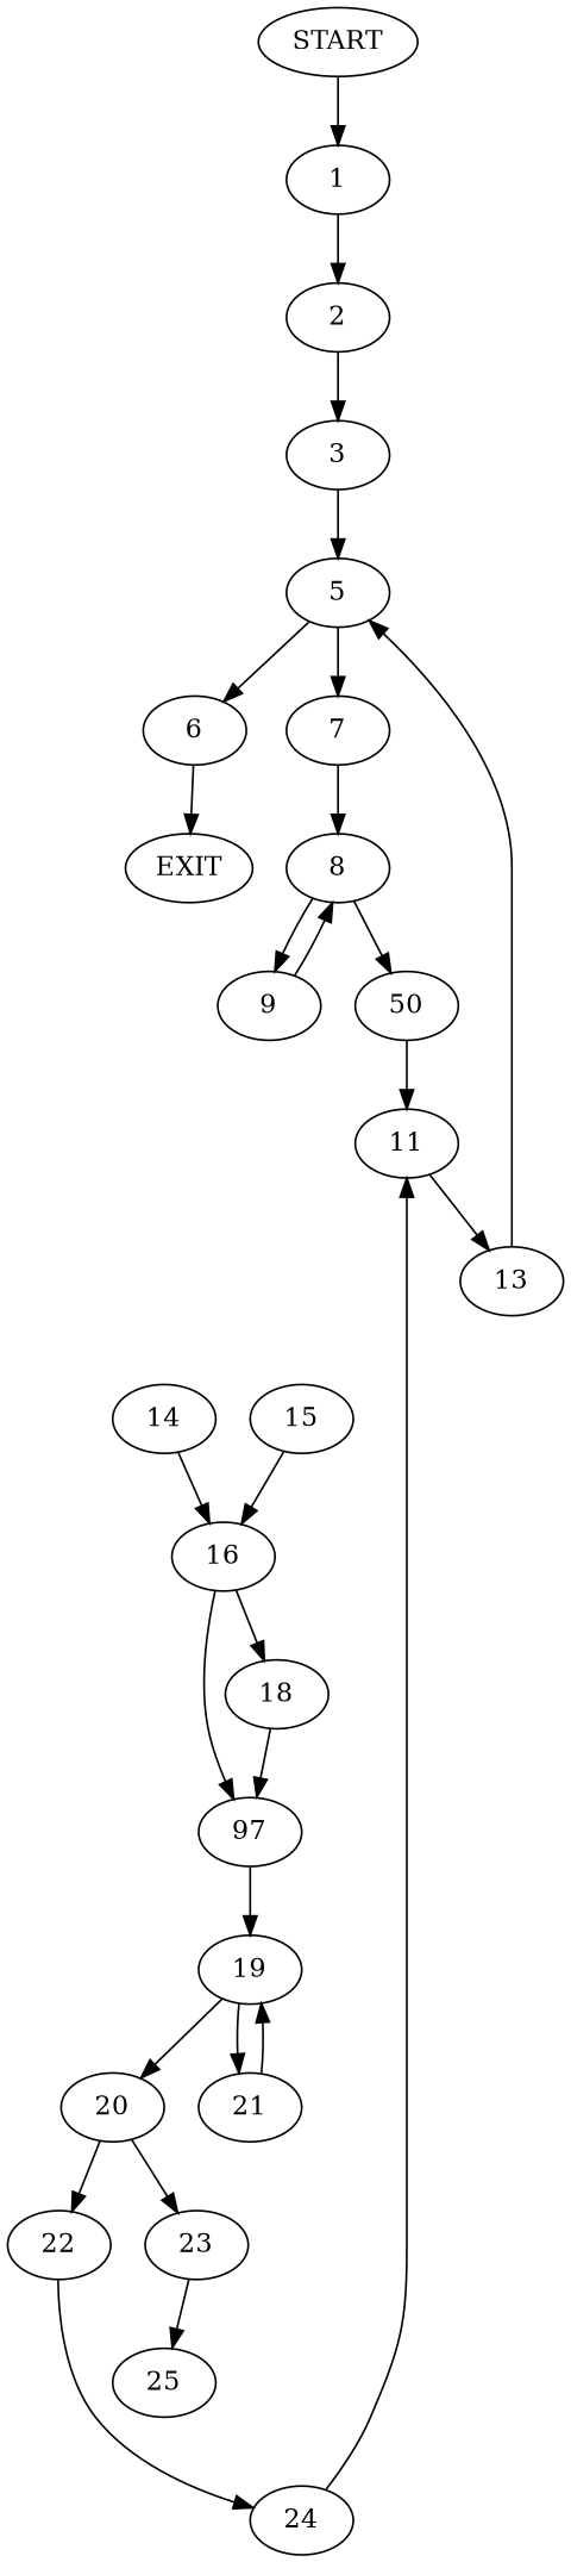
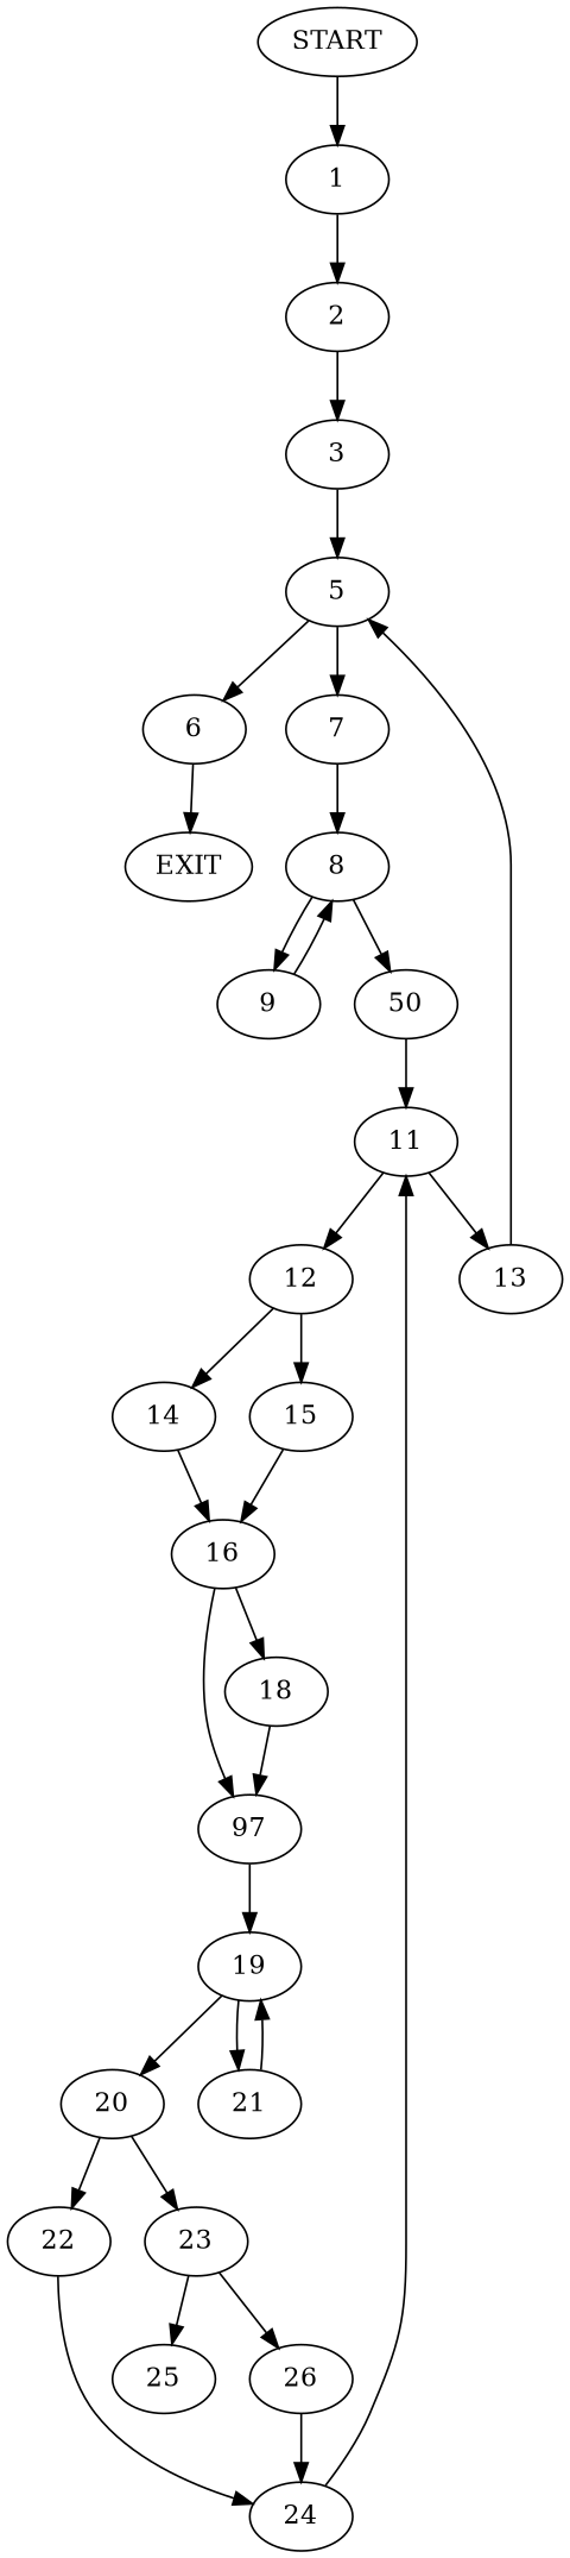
  digraph {
    n1 [label=START]
    1
    2
    n4 [label=EXIT]
    3
    5
    6
    7
    8
    9
    n11 [label=50]
    11
+   12
    13
    14
    15
    16
    n18 [label=97]
    18
    19
    20
    21
    22
    23
    24
    25
+   26
    n1 -> 1
    1 -> 2
    2 -> 3
    3 -> 5
    5 -> 6
    5 -> 7
    6 -> n4
    7 -> 8
    8 -> 9
    8 -> n11
    9 -> 8
    n11 -> 11
+   11 -> 12
    11 -> 13
+   12 -> 14
+   12 -> 15
    13 -> 5
    14 -> 16
    15 -> 16
    16 -> n18
    16 -> 18
    n18 -> 19
    18 -> n18
    19 -> 20
    19 -> 21
    20 -> 22
    20 -> 23
    21 -> 19
    22 -> 24
    23 -> 25
+   23 -> 26
    24 -> 11
+   26 -> 24
  }
